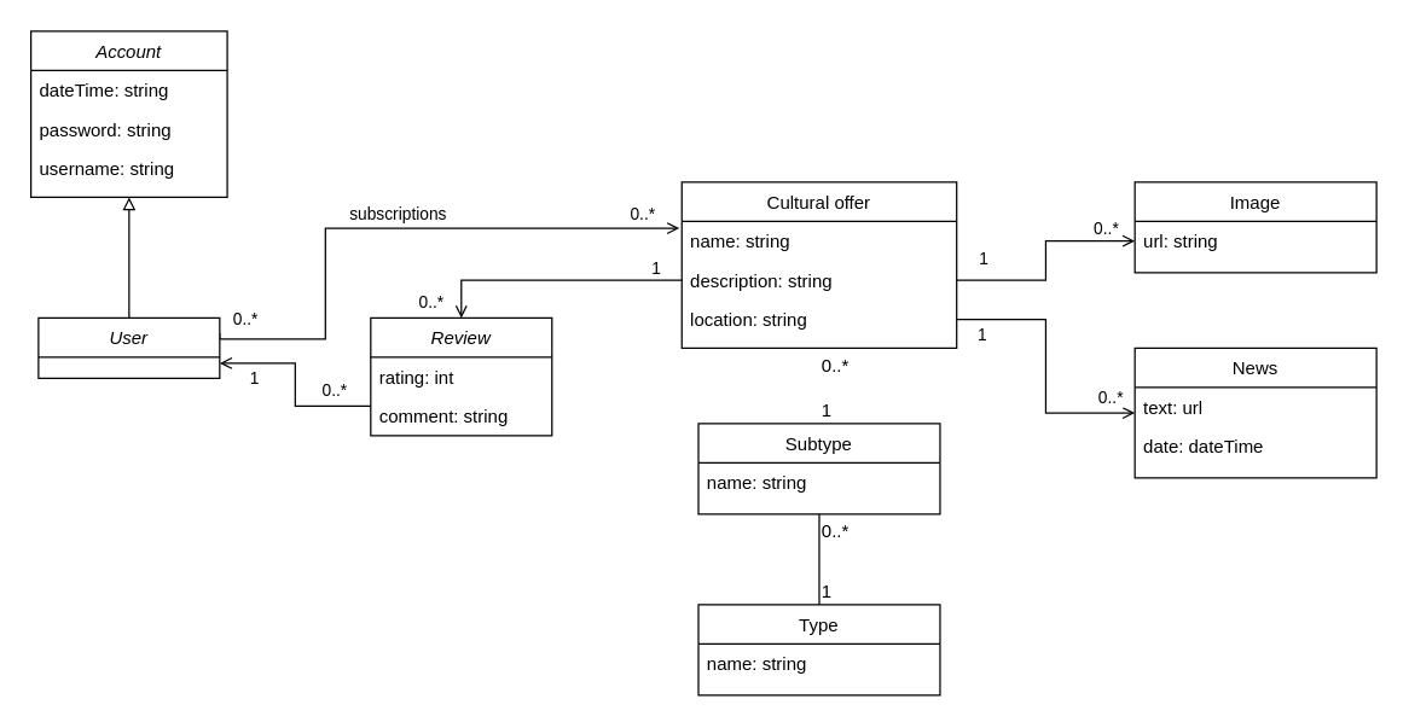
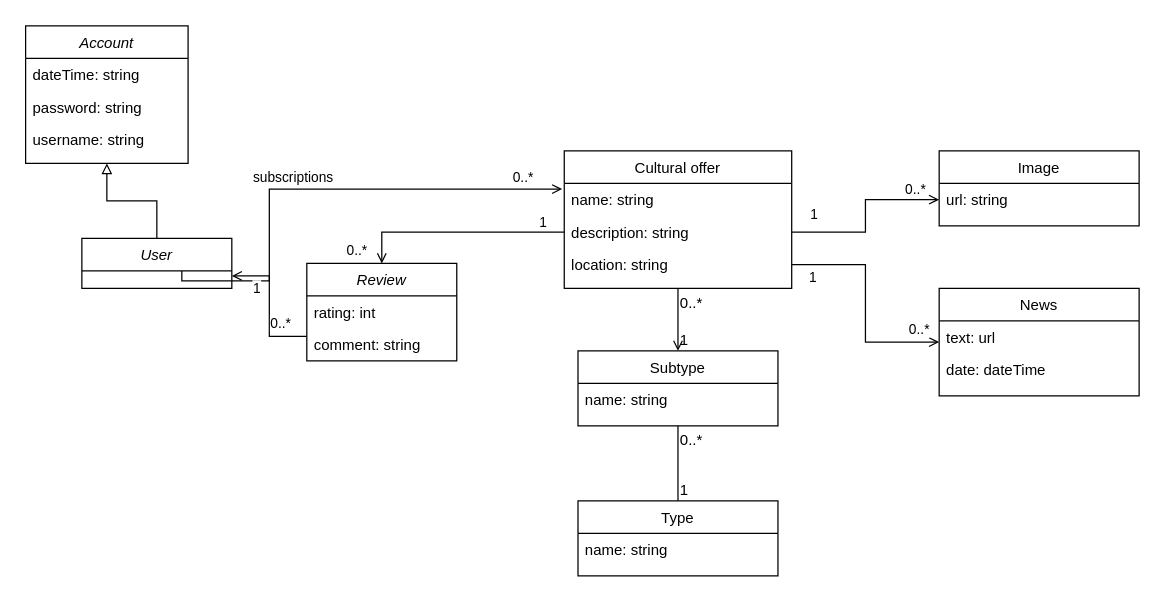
  <mxCell id="0" />
  <mxCell id="1" parent="0" />
  <mxCell id="2" value="Account&#10;" style="swimlane;fontStyle=2;align=center;verticalAlign=top;childLayout=stackLayout;horizontal=1;startSize=26;horizontalStack=0;resizeParent=1;resizeLast=0;collapsible=1;marginBottom=0;rounded=0;shadow=0;strokeWidth=1;" parent="1" vertex="1"><mxGeometry x="20" y="20" width="130" height="110" as="geometry"><mxRectangle x="230" y="140" width="160" height="26" as="alternateBounds" /></mxGeometry></mxCell>
  <mxCell id="3" value="dateTime: string" style="text;align=left;verticalAlign=top;spacingLeft=4;spacingRight=4;overflow=hidden;rotatable=0;points=[[0,0.5],[1,0.5]];portConstraint=eastwest;" parent="2" vertex="1"><mxGeometry y="26" width="130" height="26" as="geometry" /></mxCell>
  <mxCell id="4" value="password: string" style="text;align=left;verticalAlign=top;spacingLeft=4;spacingRight=4;overflow=hidden;rotatable=0;points=[[0,0.5],[1,0.5]];portConstraint=eastwest;rounded=0;shadow=0;html=0;" parent="2" vertex="1"><mxGeometry y="52" width="130" height="26" as="geometry" /></mxCell>
  <mxCell id="5" value="username: string" style="text;align=left;verticalAlign=top;spacingLeft=4;spacingRight=4;overflow=hidden;rotatable=0;points=[[0,0.5],[1,0.5]];portConstraint=eastwest;" parent="2" vertex="1"><mxGeometry y="78" width="130" height="22" as="geometry" /></mxCell>
  <mxCell id="6" value="Type" style="swimlane;fontStyle=0;align=center;verticalAlign=top;childLayout=stackLayout;horizontal=1;startSize=26;horizontalStack=0;resizeParent=1;resizeLast=0;collapsible=1;marginBottom=0;rounded=0;shadow=0;strokeWidth=1;" parent="1" vertex="1"><mxGeometry x="462" y="400" width="160" height="60" as="geometry"><mxRectangle x="340" y="380" width="170" height="26" as="alternateBounds" /></mxGeometry></mxCell>
  <mxCell id="7" value="name: string" style="text;align=left;verticalAlign=top;spacingLeft=4;spacingRight=4;overflow=hidden;rotatable=0;points=[[0,0.5],[1,0.5]];portConstraint=eastwest;" parent="6" vertex="1"><mxGeometry y="26" width="160" height="26" as="geometry" /></mxCell>
  <mxCell id="8" value="Cultural offer" style="swimlane;fontStyle=0;align=center;verticalAlign=top;childLayout=stackLayout;horizontal=1;startSize=26;horizontalStack=0;resizeParent=1;resizeLast=0;collapsible=1;marginBottom=0;rounded=0;shadow=0;strokeWidth=1;" parent="1" vertex="1"><mxGeometry x="451" y="120" width="182" height="110" as="geometry"><mxRectangle x="550" y="140" width="160" height="26" as="alternateBounds" /></mxGeometry></mxCell>
  <mxCell id="9" value="name: string" style="text;align=left;verticalAlign=top;spacingLeft=4;spacingRight=4;overflow=hidden;rotatable=0;points=[[0,0.5],[1,0.5]];portConstraint=eastwest;" parent="8" vertex="1"><mxGeometry y="26" width="182" height="26" as="geometry" /></mxCell>
  <mxCell id="10" value="description: string" style="text;align=left;verticalAlign=top;spacingLeft=4;spacingRight=4;overflow=hidden;rotatable=0;points=[[0,0.5],[1,0.5]];portConstraint=eastwest;rounded=0;shadow=0;html=0;" parent="8" vertex="1"><mxGeometry y="52" width="182" height="26" as="geometry" /></mxCell>
  <mxCell id="11" value="location: string" style="text;align=left;verticalAlign=top;spacingLeft=4;spacingRight=4;overflow=hidden;rotatable=0;points=[[0,0.5],[1,0.5]];portConstraint=eastwest;rounded=0;shadow=0;html=0;" parent="8" vertex="1"><mxGeometry y="78" width="182" height="26" as="geometry" /></mxCell>
  <mxCell id="12" value="Image" style="swimlane;fontStyle=0;align=center;verticalAlign=top;childLayout=stackLayout;horizontal=1;startSize=26;horizontalStack=0;resizeParent=1;resizeLast=0;collapsible=1;marginBottom=0;rounded=0;shadow=0;strokeWidth=1;" vertex="1" parent="1"><mxGeometry x="751" y="120" width="160" height="60" as="geometry"><mxRectangle x="340" y="380" width="170" height="26" as="alternateBounds" /></mxGeometry></mxCell>
  <mxCell id="13" value="url: string" style="text;align=left;verticalAlign=top;spacingLeft=4;spacingRight=4;overflow=hidden;rotatable=0;points=[[0,0.5],[1,0.5]];portConstraint=eastwest;" vertex="1" parent="12"><mxGeometry y="26" width="160" height="26" as="geometry" /></mxCell>
  <mxCell id="14" style="edgeStyle=orthogonalEdgeStyle;rounded=0;orthogonalLoop=1;jettySize=auto;html=1;exitX=0.5;exitY=1;exitDx=0;exitDy=0;entryX=0.5;entryY=0;entryDx=0;entryDy=0;endArrow=none;endFill=0;" edge="1" parent="1" source="15" target="6"><mxGeometry relative="1" as="geometry" /></mxCell>
  <mxCell id="15" value="Subtype" style="swimlane;fontStyle=0;align=center;verticalAlign=top;childLayout=stackLayout;horizontal=1;startSize=26;horizontalStack=0;resizeParent=1;resizeLast=0;collapsible=1;marginBottom=0;rounded=0;shadow=0;strokeWidth=1;" vertex="1" parent="1"><mxGeometry x="462" y="280" width="160" height="60" as="geometry"><mxRectangle x="340" y="380" width="170" height="26" as="alternateBounds" /></mxGeometry></mxCell>
  <mxCell id="16" value="name: string" style="text;align=left;verticalAlign=top;spacingLeft=4;spacingRight=4;overflow=hidden;rotatable=0;points=[[0,0.5],[1,0.5]];portConstraint=eastwest;" vertex="1" parent="15"><mxGeometry y="26" width="160" height="26" as="geometry" /></mxCell>
  <mxCell id="17" value="0..*" style="resizable=0;align=left;verticalAlign=bottom;labelBackgroundColor=none;fontSize=12;" connectable="0" vertex="1" parent="1"><mxGeometry x="542" y="359.996" as="geometry" /></mxCell>
  <mxCell id="18" value="1" style="resizable=0;align=left;verticalAlign=bottom;labelBackgroundColor=none;fontSize=12;" connectable="0" vertex="1" parent="1"><mxGeometry x="542" y="399.996" as="geometry" /></mxCell>
+ <mxCell id="19" style="edgeStyle=orthogonalEdgeStyle;rounded=0;orthogonalLoop=1;jettySize=auto;html=1;exitX=0.5;exitY=1;exitDx=0;exitDy=0;endArrow=open;endFill=0;entryX=0.5;entryY=0;entryDx=0;entryDy=0;startArrow=none;startFill=0;" edge="1" parent="1" source="8" target="15"><mxGeometry relative="1" as="geometry"><mxPoint x="552" y="350" as="sourcePoint" /><mxPoint x="542" y="270" as="targetPoint" /></mxGeometry></mxCell>
  <mxCell id="20" value="1" style="resizable=0;align=left;verticalAlign=bottom;labelBackgroundColor=none;fontSize=12;" connectable="0" vertex="1" parent="1"><mxGeometry x="542" y="279.996" as="geometry" /></mxCell>
  <mxCell id="21" value="0..*" style="resizable=0;align=left;verticalAlign=bottom;labelBackgroundColor=none;fontSize=12;" connectable="0" vertex="1" parent="1"><mxGeometry x="542" y="249.996" as="geometry" /></mxCell>
  <mxCell id="22" style="edgeStyle=orthogonalEdgeStyle;rounded=0;orthogonalLoop=1;jettySize=auto;html=1;entryX=0;entryY=0.5;entryDx=0;entryDy=0;startArrow=none;startFill=0;endArrow=open;endFill=0;" edge="1" parent="1" source="10" target="13"><mxGeometry relative="1" as="geometry" /></mxCell>
  <mxCell id="23" value="1" style="edgeLabel;html=1;align=center;verticalAlign=middle;resizable=0;points=[];" vertex="1" connectable="0" parent="22"><mxGeometry x="-0.821" y="1" relative="1" as="geometry"><mxPoint x="4.86" y="-14" as="offset" /></mxGeometry></mxCell>
  <mxCell id="24" value="0..*" style="edgeLabel;html=1;align=center;verticalAlign=middle;resizable=0;points=[];" vertex="1" connectable="0" parent="22"><mxGeometry x="0.722" y="1" relative="1" as="geometry"><mxPoint y="-8" as="offset" /></mxGeometry></mxCell>
  <mxCell id="25" style="edgeStyle=orthogonalEdgeStyle;rounded=0;orthogonalLoop=1;jettySize=auto;html=1;entryX=0.5;entryY=1;entryDx=0;entryDy=0;startArrow=none;startFill=0;endArrow=block;endFill=0;" edge="1" parent="1" source="33" target="2"><mxGeometry relative="1" as="geometry" /></mxCell>
  <mxCell id="26" style="edgeStyle=orthogonalEdgeStyle;rounded=0;orthogonalLoop=1;jettySize=auto;html=1;exitX=1;exitY=0.25;exitDx=0;exitDy=0;entryX=-0.009;entryY=0.176;entryDx=0;entryDy=0;entryPerimeter=0;startArrow=none;startFill=0;endArrow=open;endFill=0;" edge="1" parent="1" source="33" target="9"><mxGeometry relative="1" as="geometry"><Array as="points"><mxPoint x="145" y="224" /><mxPoint x="215" y="224" /><mxPoint x="215" y="151" /></Array></mxGeometry></mxCell>
  <mxCell id="27" value="subscriptions" style="edgeLabel;html=1;align=center;verticalAlign=middle;resizable=0;points=[];" vertex="1" connectable="0" parent="26"><mxGeometry x="0.034" y="2" relative="1" as="geometry"><mxPoint x="-2.23" y="-8.59" as="offset" /></mxGeometry></mxCell>
  <mxCell id="28" value="0..*" style="edgeLabel;html=1;align=center;verticalAlign=middle;resizable=0;points=[];" vertex="1" connectable="0" parent="26"><mxGeometry x="0.769" y="1" relative="1" as="geometry"><mxPoint x="18.91" y="-9.58" as="offset" /></mxGeometry></mxCell>
  <mxCell id="29" value="0..*" style="edgeLabel;html=1;align=center;verticalAlign=middle;resizable=0;points=[];" vertex="1" connectable="0" parent="26"><mxGeometry x="-0.738" relative="1" as="geometry"><mxPoint x="-29.14" y="-13.79" as="offset" /></mxGeometry></mxCell>
  <mxCell id="30" style="edgeStyle=orthogonalEdgeStyle;rounded=0;orthogonalLoop=1;jettySize=auto;html=1;exitX=1;exitY=0.75;exitDx=0;exitDy=0;entryX=0;entryY=0.75;entryDx=0;entryDy=0;startArrow=open;startFill=0;endArrow=none;endFill=0;" edge="1" parent="1" source="33" target="37"><mxGeometry relative="1" as="geometry" /></mxCell>
  <mxCell id="31" value="1" style="edgeLabel;html=1;align=center;verticalAlign=middle;resizable=0;points=[];" vertex="1" connectable="0" parent="30"><mxGeometry x="-0.651" y="-1" relative="1" as="geometry"><mxPoint y="8.99" as="offset" /></mxGeometry></mxCell>
  <mxCell id="32" value="0..*" style="edgeLabel;html=1;align=center;verticalAlign=middle;resizable=0;points=[];" vertex="1" connectable="0" parent="30"><mxGeometry x="0.697" y="1" relative="1" as="geometry"><mxPoint x="-4.57" y="-10.25" as="offset" /></mxGeometry></mxCell>
- <mxCell id="33" value="User" style="swimlane;fontStyle=2;align=center;verticalAlign=top;childLayout=stackLayout;horizontal=1;startSize=26;horizontalStack=0;resizeParent=1;resizeLast=0;collapsible=1;marginBottom=0;rounded=0;shadow=0;strokeWidth=1;" vertex="1" parent="1"><mxGeometry x="25" y="210" width="120" height="40" as="geometry"><mxRectangle x="230" y="140" width="160" height="26" as="alternateBounds" /></mxGeometry></mxCell>
+ <mxCell id="33" value="User" style="swimlane;fontStyle=2;align=center;verticalAlign=top;childLayout=stackLayout;horizontal=1;startSize=26;horizontalStack=0;resizeParent=1;resizeLast=0;collapsible=1;marginBottom=0;rounded=0;shadow=0;strokeWidth=1;" vertex="1" parent="1"><mxGeometry x="65" y="190" width="120" height="40" as="geometry"><mxRectangle x="230" y="140" width="160" height="26" as="alternateBounds" /></mxGeometry></mxCell>
  <mxCell id="34" style="edgeStyle=orthogonalEdgeStyle;rounded=0;orthogonalLoop=1;jettySize=auto;html=1;entryX=0;entryY=0.5;entryDx=0;entryDy=0;startArrow=open;startFill=0;endArrow=none;endFill=0;" edge="1" parent="1" source="37" target="10"><mxGeometry relative="1" as="geometry" /></mxCell>
  <mxCell id="35" value="1" style="edgeLabel;html=1;align=center;verticalAlign=middle;resizable=0;points=[];" vertex="1" connectable="0" parent="34"><mxGeometry x="0.793" y="1" relative="1" as="geometry"><mxPoint y="-8" as="offset" /></mxGeometry></mxCell>
  <mxCell id="36" value="0..*" style="edgeLabel;html=1;align=center;verticalAlign=middle;resizable=0;points=[];" vertex="1" connectable="0" parent="34"><mxGeometry x="-0.016" y="-2" relative="1" as="geometry"><mxPoint x="-79.03" y="12.98" as="offset" /></mxGeometry></mxCell>
  <mxCell id="37" value="Review" style="swimlane;fontStyle=2;align=center;verticalAlign=top;childLayout=stackLayout;horizontal=1;startSize=26;horizontalStack=0;resizeParent=1;resizeLast=0;collapsible=1;marginBottom=0;rounded=0;shadow=0;strokeWidth=1;" vertex="1" parent="1"><mxGeometry x="245" y="210" width="120" height="78" as="geometry"><mxRectangle x="230" y="140" width="160" height="26" as="alternateBounds" /></mxGeometry></mxCell>
  <mxCell id="38" value="rating: int" style="text;align=left;verticalAlign=top;spacingLeft=4;spacingRight=4;overflow=hidden;rotatable=0;points=[[0,0.5],[1,0.5]];portConstraint=eastwest;" vertex="1" parent="37"><mxGeometry y="26" width="120" height="26" as="geometry" /></mxCell>
  <mxCell id="39" value="comment: string" style="text;align=left;verticalAlign=top;spacingLeft=4;spacingRight=4;overflow=hidden;rotatable=0;points=[[0,0.5],[1,0.5]];portConstraint=eastwest;" vertex="1" parent="37"><mxGeometry y="52" width="120" height="26" as="geometry" /></mxCell>
  <mxCell id="40" value="News" style="swimlane;fontStyle=0;align=center;verticalAlign=top;childLayout=stackLayout;horizontal=1;startSize=26;horizontalStack=0;resizeParent=1;resizeLast=0;collapsible=1;marginBottom=0;rounded=0;shadow=0;strokeWidth=1;" vertex="1" parent="1"><mxGeometry x="751" y="230" width="160" height="86" as="geometry"><mxRectangle x="340" y="380" width="170" height="26" as="alternateBounds" /></mxGeometry></mxCell>
  <mxCell id="41" value="text: url" style="text;align=left;verticalAlign=top;spacingLeft=4;spacingRight=4;overflow=hidden;rotatable=0;points=[[0,0.5],[1,0.5]];portConstraint=eastwest;" vertex="1" parent="40"><mxGeometry y="26" width="160" height="26" as="geometry" /></mxCell>
  <mxCell id="42" value="date: dateTime" style="text;align=left;verticalAlign=top;spacingLeft=4;spacingRight=4;overflow=hidden;rotatable=0;points=[[0,0.5],[1,0.5]];portConstraint=eastwest;" vertex="1" parent="40"><mxGeometry y="52" width="160" height="26" as="geometry" /></mxCell>
  <mxCell id="43" style="edgeStyle=orthogonalEdgeStyle;rounded=0;orthogonalLoop=1;jettySize=auto;html=1;entryX=0;entryY=0.5;entryDx=0;entryDy=0;startArrow=none;startFill=0;endArrow=open;endFill=0;" edge="1" parent="1" source="11" target="40"><mxGeometry relative="1" as="geometry" /></mxCell>
  <mxCell id="44" value="0..*" style="edgeLabel;html=1;align=center;verticalAlign=middle;resizable=0;points=[];" vertex="1" connectable="0" parent="43"><mxGeometry x="0.536" y="2" relative="1" as="geometry"><mxPoint x="25.71" y="-9" as="offset" /></mxGeometry></mxCell>
  <mxCell id="45" value="1" style="edgeLabel;html=1;align=center;verticalAlign=middle;resizable=0;points=[];" vertex="1" connectable="0" parent="43"><mxGeometry x="-0.825" y="2" relative="1" as="geometry"><mxPoint y="11" as="offset" /></mxGeometry></mxCell>
